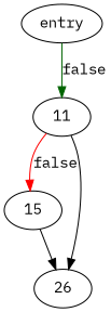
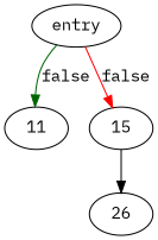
  digraph {
    fontname="IBM Plex Mono"
    node [fontname="IBM Plex Mono"]
    edge [fontname="IBM Plex Mono"]
    n1 [label=entry]
    11
    15
    26
    n1 -> 11 [color=darkgreen label=false]
-   11 -> 15 [color=red label=false]
-   11 -> 26
+   n1 -> 15 [color=red label=false]
    15 -> 26
  }
